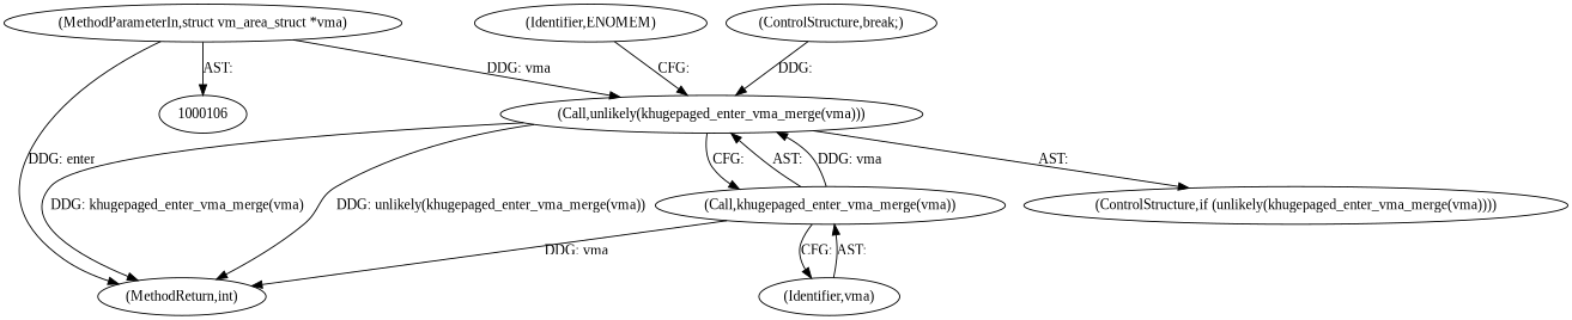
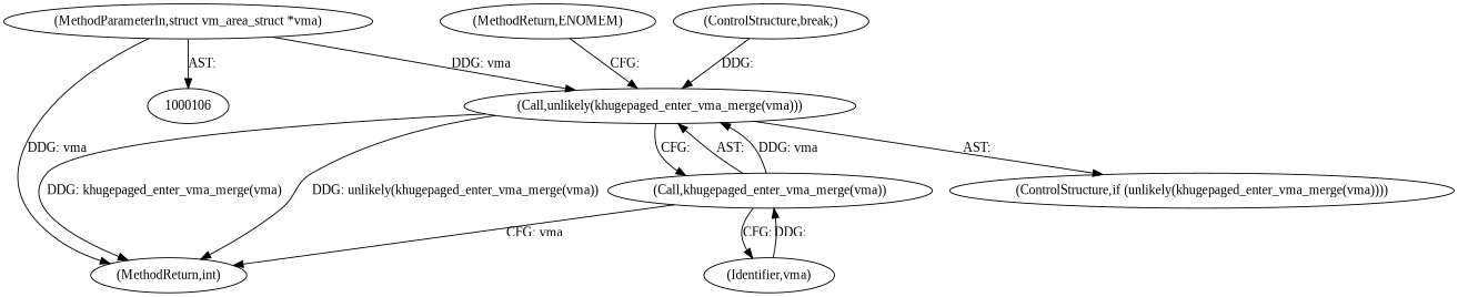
  digraph {
    fontname="Liberation Serif"
    node [fontname="Liberation Serif"]
    edge [fontname="Liberation Serif"]
    n1 [label="(MethodParameterIn,struct vm_area_struct *vma)"]
    n2 [label="(MethodReturn,int)"]
    n3 [label=1000106]
    n4 [label="(Call,unlikely(khugepaged_enter_vma_merge(vma)))"]
    n5 [label="(Call,khugepaged_enter_vma_merge(vma))"]
    n6 [label="(Identifier,vma)"]
    n7 [label="(ControlStructure,if (unlikely(khugepaged_enter_vma_merge(vma))))"]
-   n8 [label="(Identifier,ENOMEM)"]
+   n8 [label="(MethodReturn,ENOMEM)"]
    n9 [label="(ControlStructure,break;)"]
-   n1 -> n2 [label="DDG: enter"]
+   n1 -> n2 [label="DDG: vma"]
    n1 -> n3 [label="AST: "]
    n1 -> n4 [label="DDG: vma"]
    n4 -> n2 [label="DDG: khugepaged_enter_vma_merge(vma)"]
    n4 -> n2 [label="DDG: unlikely(khugepaged_enter_vma_merge(vma))"]
    n4 -> n5 [label="CFG: "]
    n4 -> n7 [label="AST: "]
-   n5 -> n2 [label="DDG: vma"]
+   n5 -> n2 [label="CFG: vma"]
    n5 -> n4 [label="AST: "]
    n5 -> n4 [label="DDG: vma"]
    n5 -> n6 [label="CFG: "]
-   n6 -> n5 [label="AST: "]
+   n6 -> n5 [label="DDG: "]
    n8 -> n4 [label="CFG: "]
    n9 -> n4 [label="DDG: "]
  }
